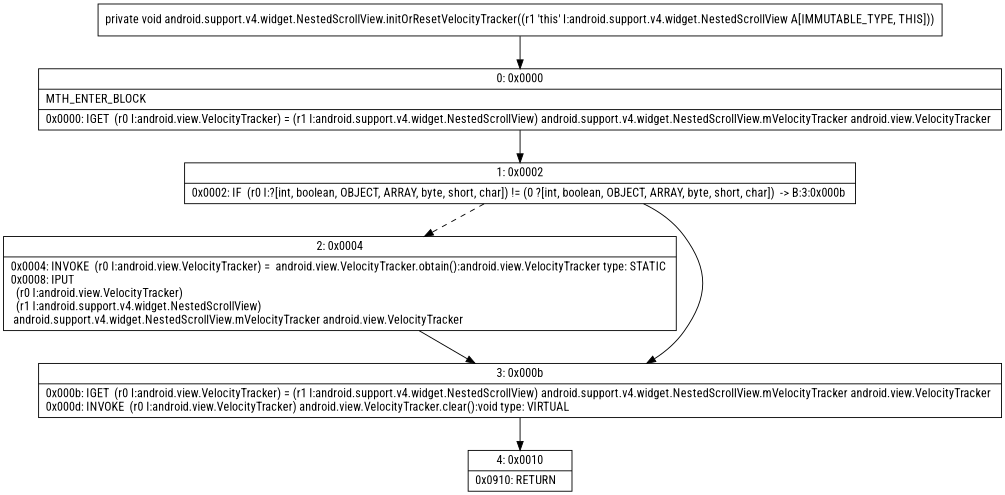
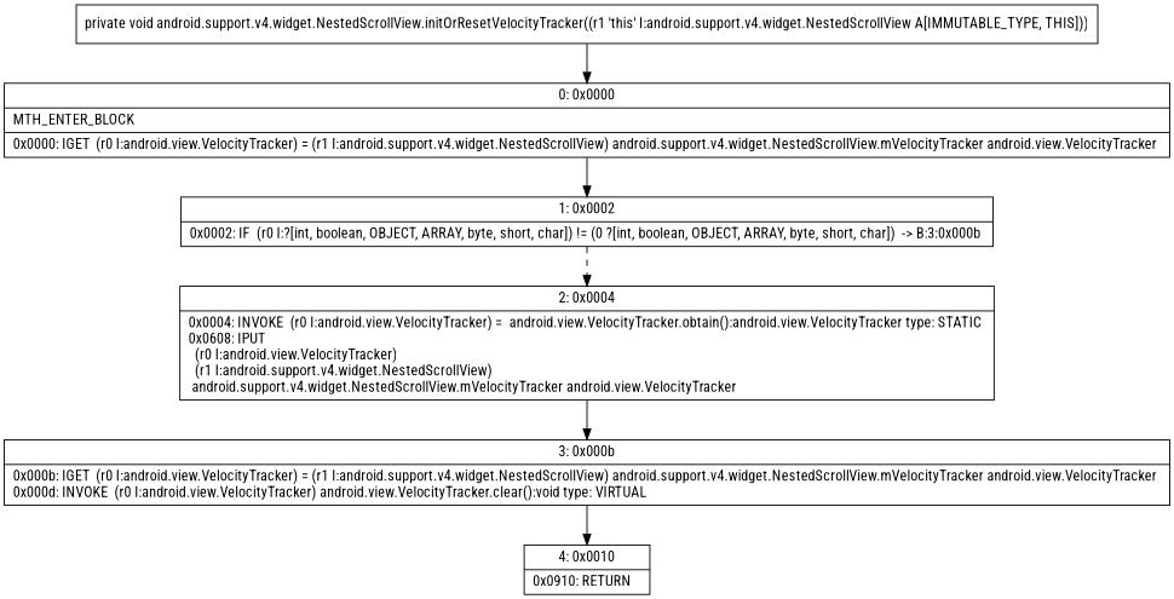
  digraph {
    fontname="Roboto Condensed"
    node [fontname="Roboto Condensed" shape=record]
    edge [fontname="Roboto Condensed"]
    n1 [label="{0\:\ 0x0000|MTH_ENTER_BLOCK\l|0x0000: IGET  (r0 I:android.view.VelocityTracker) = (r1 I:android.support.v4.widget.NestedScrollView) android.support.v4.widget.NestedScrollView.mVelocityTracker android.view.VelocityTracker \l}"]
    n2 [label="{1\:\ 0x0002|0x0002: IF  (r0 I:?[int, boolean, OBJECT, ARRAY, byte, short, char]) != (0 ?[int, boolean, OBJECT, ARRAY, byte, short, char])  \-\> B:3:0x000b \l}"]
-   n3 [label="{2\:\ 0x0004|0x0004: INVOKE  (r0 I:android.view.VelocityTracker) =  android.view.VelocityTracker.obtain():android.view.VelocityTracker type: STATIC \l0x0008: IPUT  \l  (r0 I:android.view.VelocityTracker)\l  (r1 I:android.support.v4.widget.NestedScrollView)\l android.support.v4.widget.NestedScrollView.mVelocityTracker android.view.VelocityTracker \l}"]
+   n3 [label="{2\:\ 0x0004|0x0004: INVOKE  (r0 I:android.view.VelocityTracker) =  android.view.VelocityTracker.obtain():android.view.VelocityTracker type: STATIC \l0x0608: IPUT  \l  (r0 I:android.view.VelocityTracker)\l  (r1 I:android.support.v4.widget.NestedScrollView)\l android.support.v4.widget.NestedScrollView.mVelocityTracker android.view.VelocityTracker \l}"]
    n4 [label="{3\:\ 0x000b|0x000b: IGET  (r0 I:android.view.VelocityTracker) = (r1 I:android.support.v4.widget.NestedScrollView) android.support.v4.widget.NestedScrollView.mVelocityTracker android.view.VelocityTracker \l0x000d: INVOKE  (r0 I:android.view.VelocityTracker) android.view.VelocityTracker.clear():void type: VIRTUAL \l}"]
    n5 [label="{4\:\ 0x0010|0x0910: RETURN   \l}"]
    n6 [label="{private void android.support.v4.widget.NestedScrollView.initOrResetVelocityTracker((r1 'this' I:android.support.v4.widget.NestedScrollView A[IMMUTABLE_TYPE, THIS])) }"]
    n1 -> n2
    n2 -> n3 [style=dashed]
-   n2 -> n4
    n3 -> n4
    n4 -> n5
    n6 -> n1
  }
